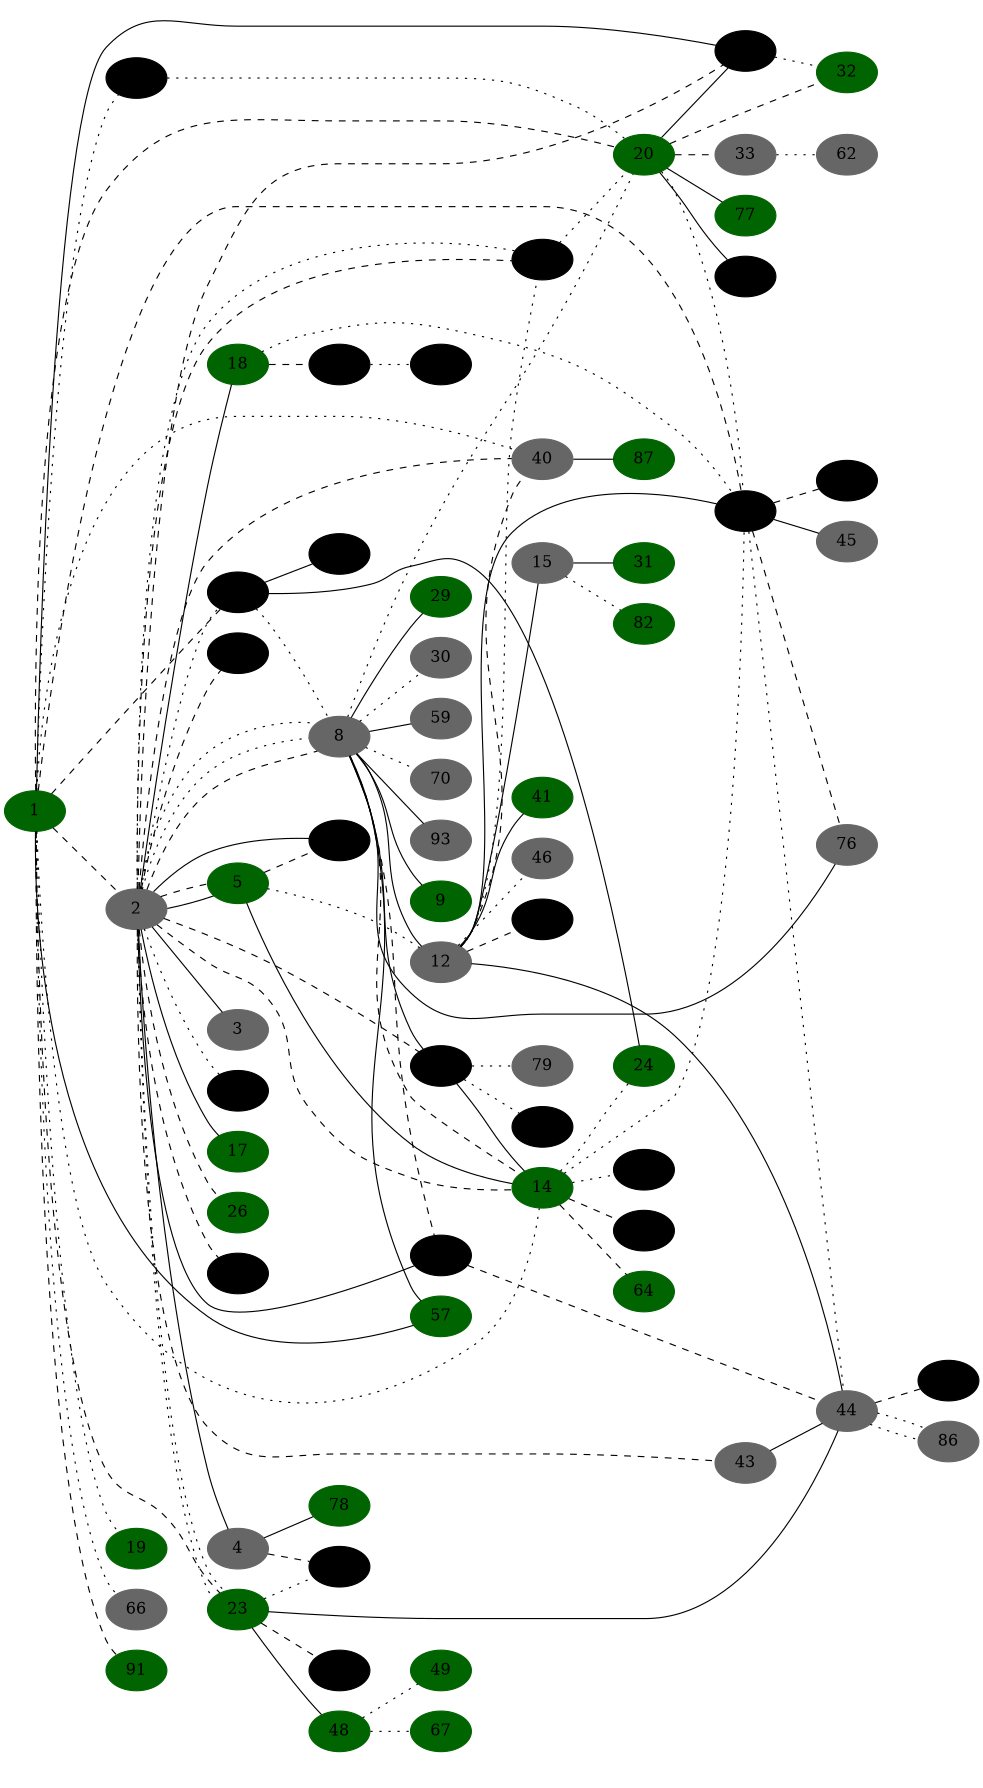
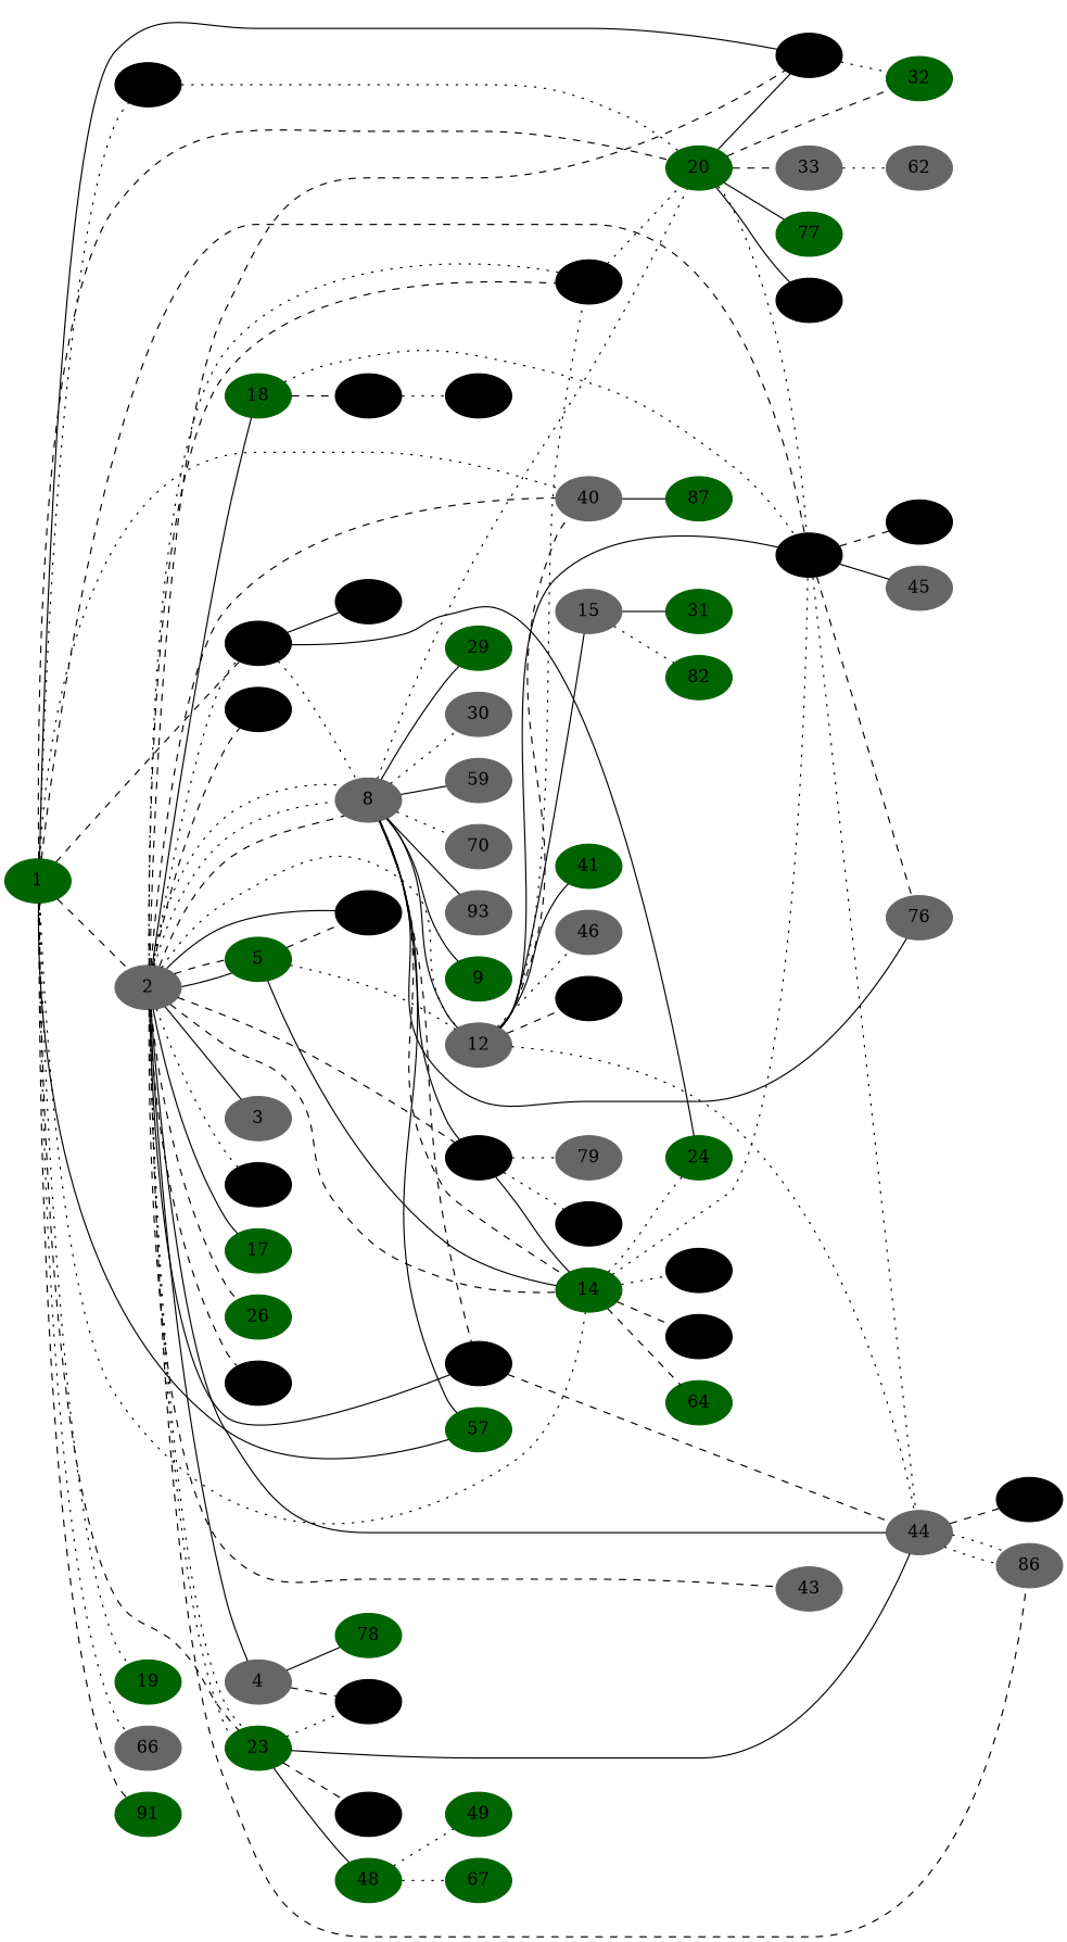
  graph {
    rankdir=LR
    node [color=darkgreen style=filled]
    edge [style=dotted]
    1 [super="+13"]
    2 [color=gray40 super="+50"]
    7 [color=black super="+76"]
    11 [color=black]
    14 [super="+21"]
    19
    20 [super="+74"]
    22 [color=black super="+89"]
    23 [super="+60"]
    28 [color=black]
    n11 [color=gray40 label=66]
    40 [color=gray40 super="+69"]
    57
    91
    3 [color=gray40]
    4 [color=gray40]
    5 [super="+39"]
    6 [color=black super="+68"]
    8 [color=gray40 super="+90"]
    10 [color=black super="+27"]
    12 [color=gray40 super="+51"]
    16 [color=black super="+80"]
    17
    18 [super="+47"]
    25 [color=black]
    26
    35 [color=black super="+37"]
    43 [color=gray40]
    44 [color=gray40 super="+75"]
    58 [color=black]
    84 [color=black]
    86 [color=gray40]
    24
    65 [color=black]
    56 [color=black]
    64 [super="+83"]
    73 [color=black]
    32 [super="+66"]
    33 [color=gray40 super="+85"]
    71 [color=black]
    77
    n42 [color=gray40 label=76]
    45 [color=gray40]
    61 [color=black]
    88 [color=black]
    48
    55 [color=black]
    87
    78
    9
    29
    30 [color=gray40]
    59 [color=gray40]
    70 [color=gray40]
    93 [color=gray40]
    38 [color=black]
    79 [color=gray40]
    15 [color=gray40 super="+63"]
    41
    46 [color=gray40 super="+54"]
    92 [color=black]
    34 [color=black]
    53 [color=black]
    31
    82
    52 [color=black]
    62 [color=gray40]
    49 [super="+81"]
    67
    1 -- 2 [style=dashed]
    1 -- 7 [style=dashed]
    1 -- 11
    1 -- 14
    1 -- 19
    1 -- 20 [style=dashed]
    1 -- 22 [style=dashed weight=2]
    1 -- 23 [style=dashed]
    1 -- 28 [style=solid]
    1 -- n11
    1 -- 40
    1 -- 57 [style=solid]
    1 -- 91 [style=dashed]
    2 -- 7
    2 -- 14 [style=dashed]
    2 -- 23
    2 -- 23
    2 -- 28 [style=dashed]
    2 -- 40 [style=dashed]
    2 -- 3 [style=solid]
    2 -- 4 [style=solid]
    2 -- 5 [style=solid]
    2 -- 5 [style=dashed]
    2 -- 6 [weight=2]
    2 -- 8 [style=dashed]
    2 -- 8
    2 -- 8
    2 -- 10 [style=dashed]
+   2 -- 12
    2 -- 16 [style=dashed]
    2 -- 16
    2 -- 17 [style=solid]
    2 -- 18 [style=solid]
    2 -- 25 [style=solid]
    2 -- 26 [style=dashed]
    2 -- 35 [style=solid]
    2 -- 43 [style=dashed]
-   43 -- 44 [style=solid]
+   2 -- 44 [style=solid]
    2 -- 58 [style=dashed]
    2 -- 84 [style=dashed]
+   2 -- 86 [style=dashed]
    7 -- 8
    7 -- 24 [style=solid]
    7 -- 65 [style=solid]
    11 -- 20
    14 -- 22
    14 -- 24
    14 -- 56 [style=dashed]
    14 -- 64 [style=dashed]
    14 -- 73
    20 -- 22
    20 -- 28 [style=solid]
    20 -- 32 [style=dashed]
    20 -- 33 [style=dashed]
    20 -- 71 [style=solid]
    20 -- 77 [style=solid]
    22 -- 44
    22 -- n42 [style=dashed]
    22 -- 45 [style=solid]
    22 -- 61 [style=dashed]
    23 -- 44 [style=solid]
    23 -- 88
    23 -- 48 [style=solid]
    23 -- 55 [style=dashed]
    28 -- 32
    40 -- 87 [style=solid]
    4 -- 88 [style=dashed]
    4 -- 78 [style=solid]
    5 -- 14 [style=solid]
    5 -- 12
    5 -- 35 [style=dashed]
    8 -- 14 [style=dashed]
    8 -- 20
    8 -- 57 [style=solid]
    8 -- 10 [style=solid]
    8 -- 12 [style=solid]
    8 -- 25 [style=dashed]
    8 -- n42 [style=solid]
    8 -- 9 [style=solid]
    8 -- 29 [style=solid]
    8 -- 30
    8 -- 59 [style=solid]
    8 -- 70
    8 -- 93 [style=solid]
    10 -- 14 [style=solid]
    10 -- 38
    10 -- 79
    12 -- 22 [style=solid weight=2]
    12 -- 40 [style=dashed]
    12 -- 16
-   12 -- 44 [style=solid]
+   12 -- 44
    12 -- 15 [style=solid]
    12 -- 41 [style=solid]
    12 -- 46
    12 -- 92 [style=dashed]
    16 -- 20
    18 -- 22
    18 -- 34 [style=dashed]
    25 -- 44 [style=dashed]
    44 -- 86
    44 -- 86
    44 -- 53 [style=dashed]
    33 -- 62
    48 -- 49
    48 -- 67
    15 -- 31 [style=solid]
    15 -- 82
    34 -- 52
  }
